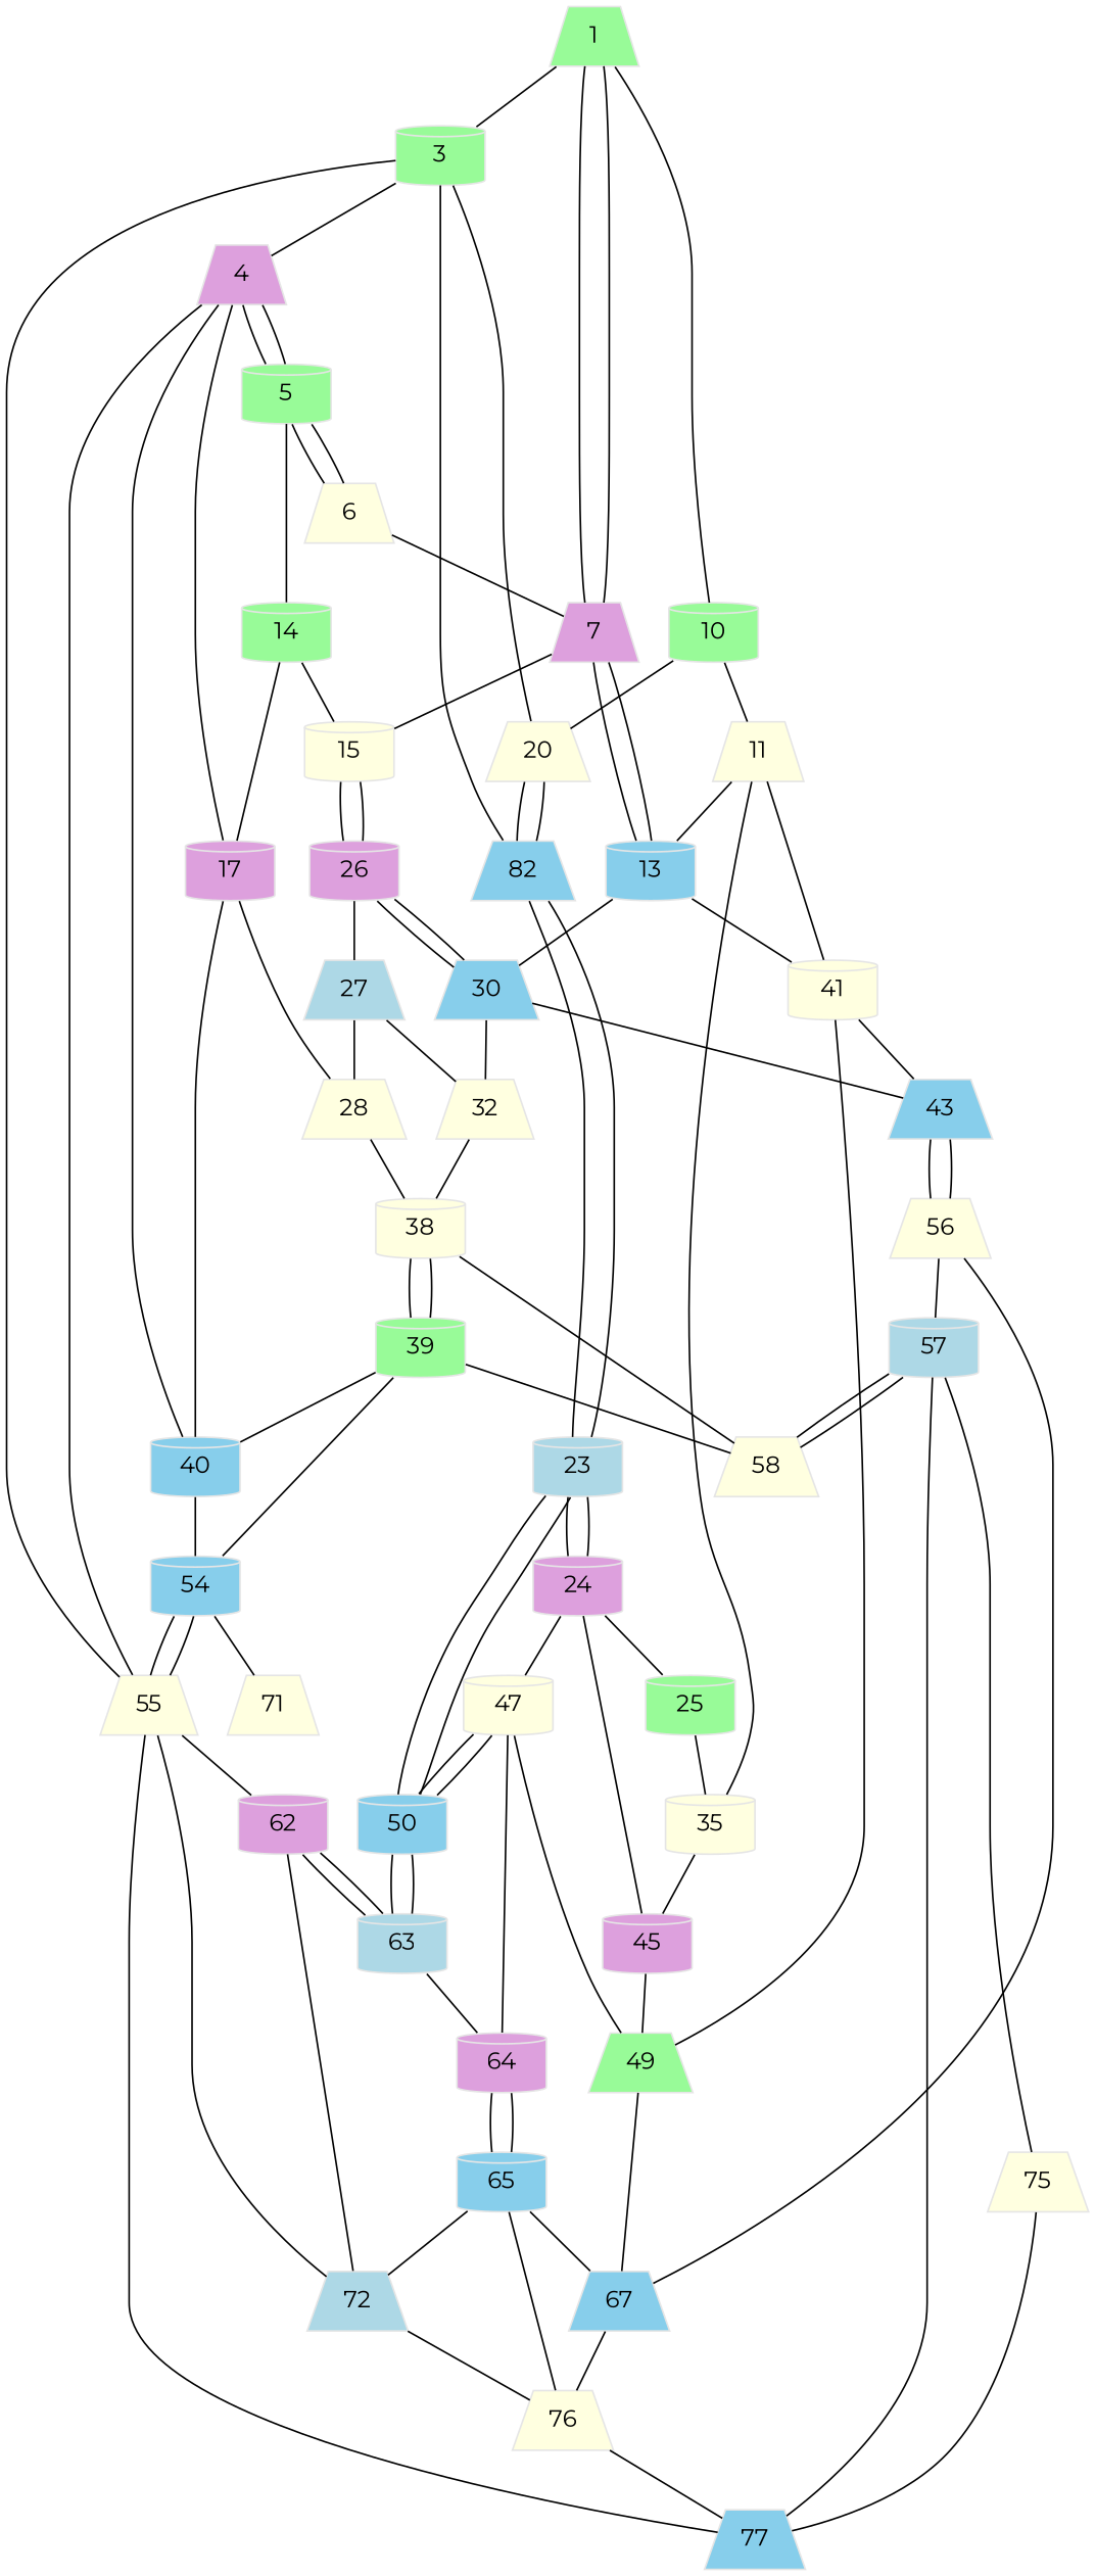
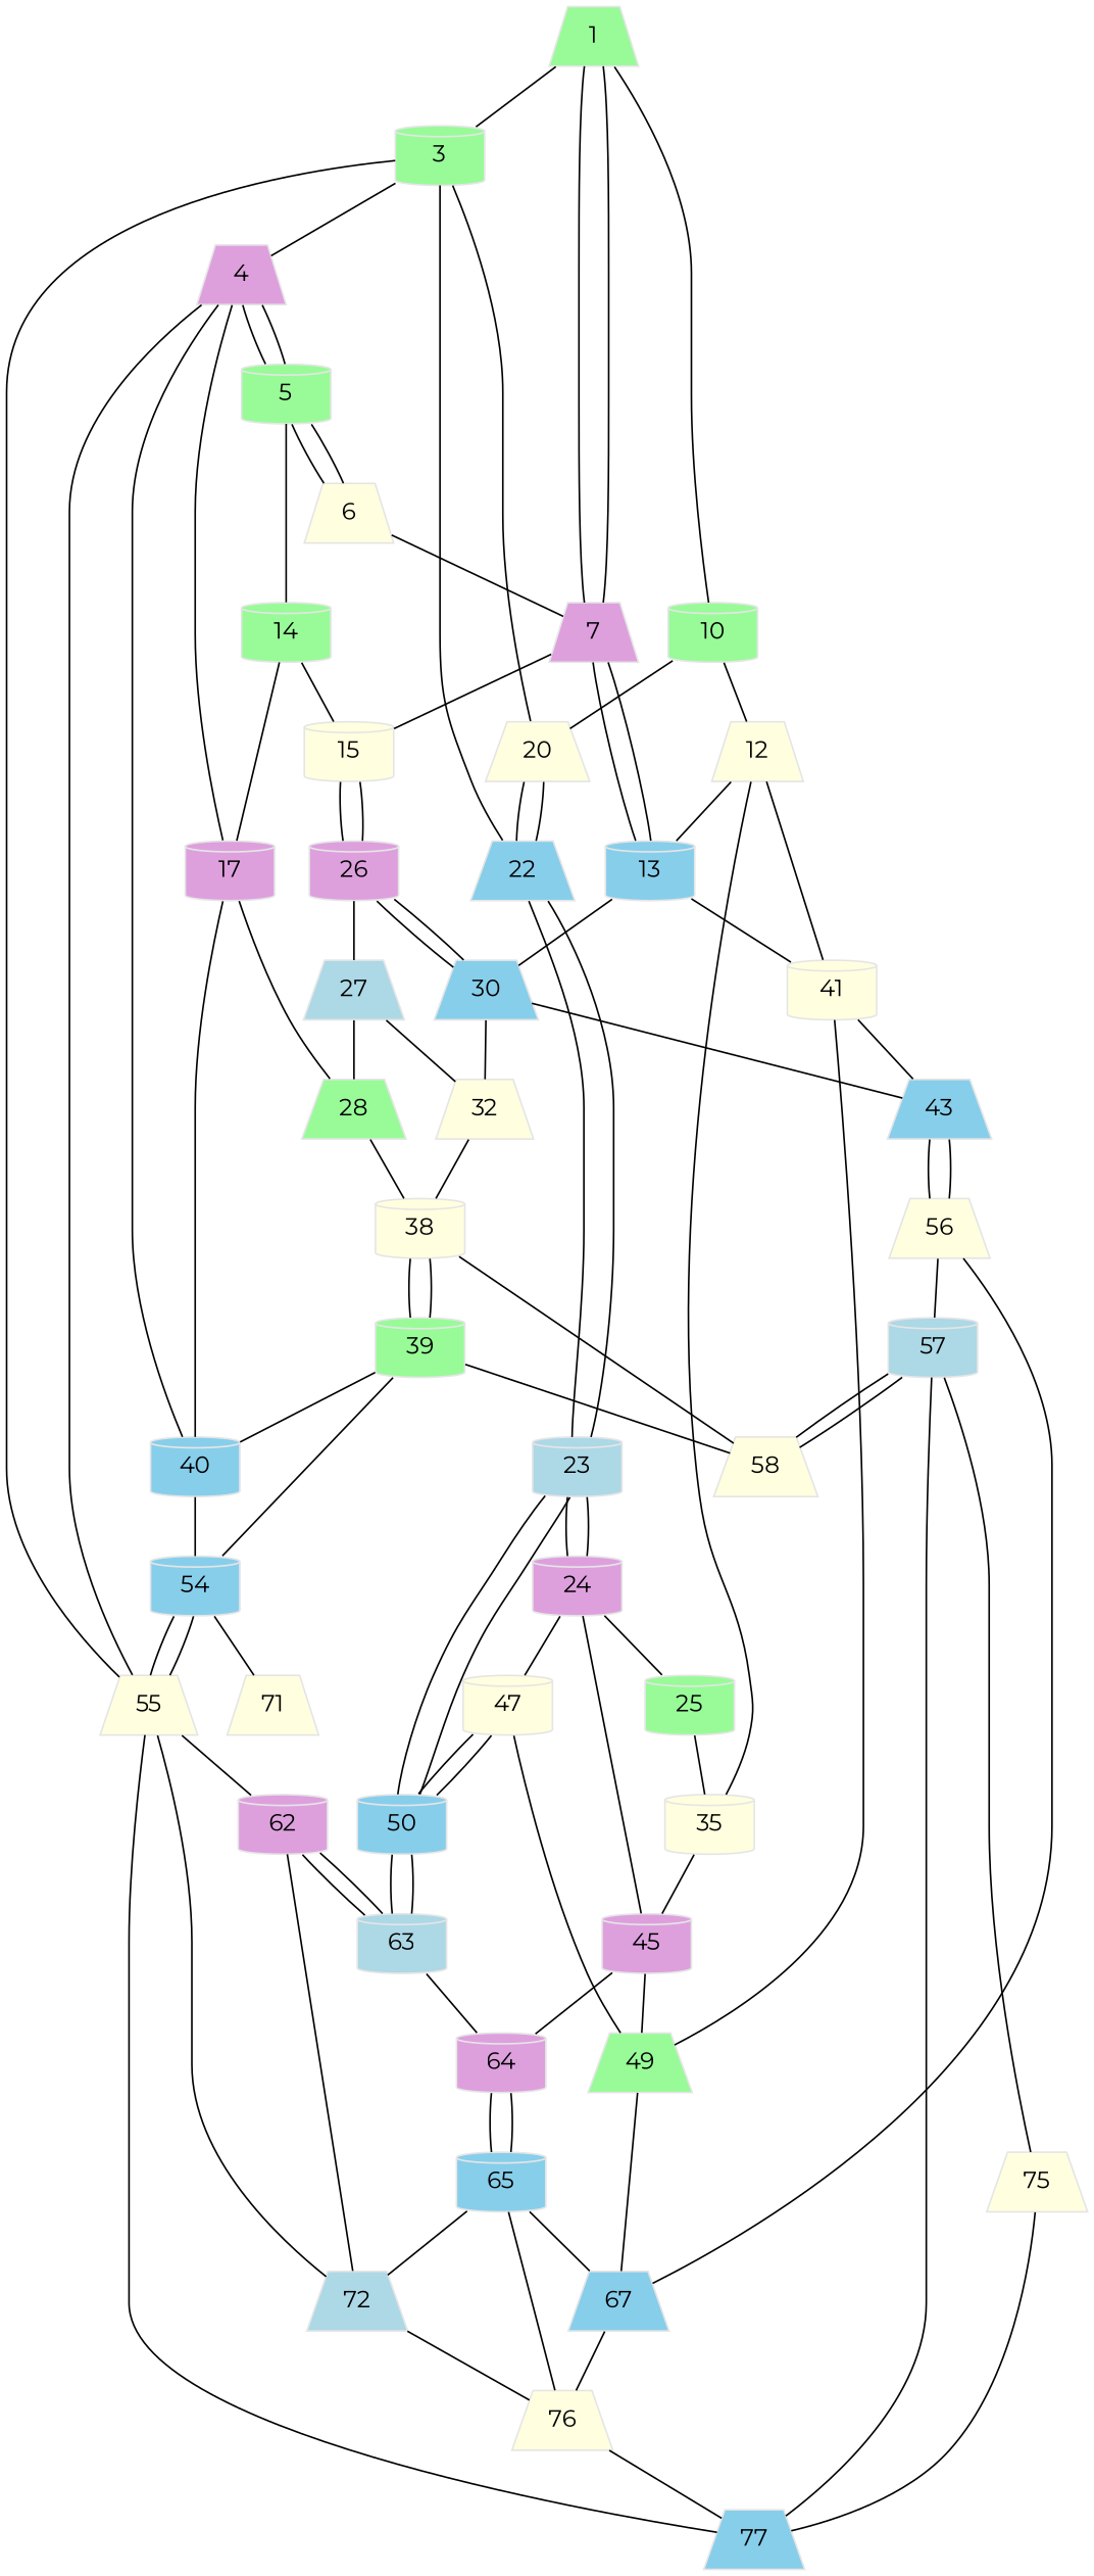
  graph {
    fontname=Montserrat
    node [color=gray90 fillcolor=lightyellow fontname=Montserrat shape=cylinder style=filled]
    edge [fontname=Montserrat]
    1 [fillcolor=palegreen shape=trapezium super="+2"]
    3 [fillcolor=palegreen super="+21"]
    7 [fillcolor=plum shape=trapezium super="+8"]
    10 [fillcolor=palegreen super="+11"]
    4 [fillcolor=plum shape=trapezium super="+19"]
    20 [shape=trapezium]
-   22 [fillcolor=skyblue shape=trapezium label=82]
+   22 [fillcolor=skyblue shape=trapezium]
    55 [shape=trapezium super="+61"]
    13 [fillcolor=skyblue super="+29"]
    15
-   12 [shape=trapezium super="+36" label=11]
+   12 [shape=trapezium super="+36"]
    5 [fillcolor=palegreen]
    17 [fillcolor=plum super="+18"]
    40 [fillcolor=skyblue super="+53"]
    23 [fillcolor=lightblue]
    62 [fillcolor=plum]
    72 [fillcolor=lightblue shape=trapezium super="+78"]
    77 [fillcolor=skyblue shape=trapezium super="+80"]
    6 [shape=trapezium super="+9"]
    14 [fillcolor=palegreen super="+16"]
-   28 [shape=trapezium super="+37"]
+   28 [fillcolor=palegreen shape=trapezium super="+37"]
    54 [fillcolor=skyblue super="+69"]
    41 [super="+42"]
    30 [fillcolor=skyblue shape=trapezium super="+31"]
    26 [fillcolor=plum]
    35
    25 [fillcolor=palegreen super="+34"]
    45 [fillcolor=plum super="+46"]
    43 [fillcolor=skyblue shape=trapezium]
    49 [fillcolor=palegreen shape=trapezium super="+52"]
    32 [shape=trapezium]
    27 [fillcolor=lightblue shape=trapezium super="+33"]
    38 [super="+51"]
    24 [fillcolor=plum super="+44"]
    50 [fillcolor=skyblue]
    47 [super="+48"]
    63 [fillcolor=lightblue]
    64 [fillcolor=plum]
    39 [fillcolor=palegreen super="+60"]
    58 [shape=trapezium super="+59"]
    56 [shape=trapezium]
    71 [shape=trapezium]
    67 [fillcolor=skyblue shape=trapezium super="+68"]
    57 [fillcolor=lightblue super="+74"]
    65 [fillcolor=skyblue super="+66"]
    76 [shape=trapezium super="+79"]
    75 [shape=trapezium]
    1 -- 3
    1 -- 7
    1 -- 7
    1 -- 10
    3 -- 4
    3 -- 20
    3 -- 22
    3 -- 55
    7 -- 13
    7 -- 13
    7 -- 15
    10 -- 20
    10 -- 12
    4 -- 55
    4 -- 5
    4 -- 5
    4 -- 17
    4 -- 40
    20 -- 22
    20 -- 22
    22 -- 23
    22 -- 23
    55 -- 62
    55 -- 72
    55 -- 77
    13 -- 41
    13 -- 30
    15 -- 26
    15 -- 26
    12 -- 13
    12 -- 41
    12 -- 35
    5 -- 6
    5 -- 6
    5 -- 14
    17 -- 40
    17 -- 28
    40 -- 54
    23 -- 24
    23 -- 24
    23 -- 50
    23 -- 50
    62 -- 72
    62 -- 63
    62 -- 63
    72 -- 76
    6 -- 7
    14 -- 15
    14 -- 17
    28 -- 38
    54 -- 55
    54 -- 55
    54 -- 71
    41 -- 43
    41 -- 49
    30 -- 43
    30 -- 32
    26 -- 30
    26 -- 30
    26 -- 27
    35 -- 45
    25 -- 35
    45 -- 49
    43 -- 56
    43 -- 56
    49 -- 67
    32 -- 38
    27 -- 28 [weight=2]
    27 -- 32
    38 -- 39
    38 -- 39
    38 -- 58
    24 -- 25
    24 -- 45
    24 -- 47
    50 -- 63
    50 -- 63
    47 -- 49
    47 -- 50
    47 -- 50
-   47 -- 64
+   45 -- 64
    63 -- 64
    64 -- 65
    64 -- 65
    39 -- 40
    39 -- 54
    39 -- 58
    56 -- 67
    56 -- 57
    67 -- 76
    57 -- 77
    57 -- 58
    57 -- 58
    57 -- 75
    65 -- 72
    65 -- 67
    65 -- 76
    76 -- 77
    75 -- 77
  }
